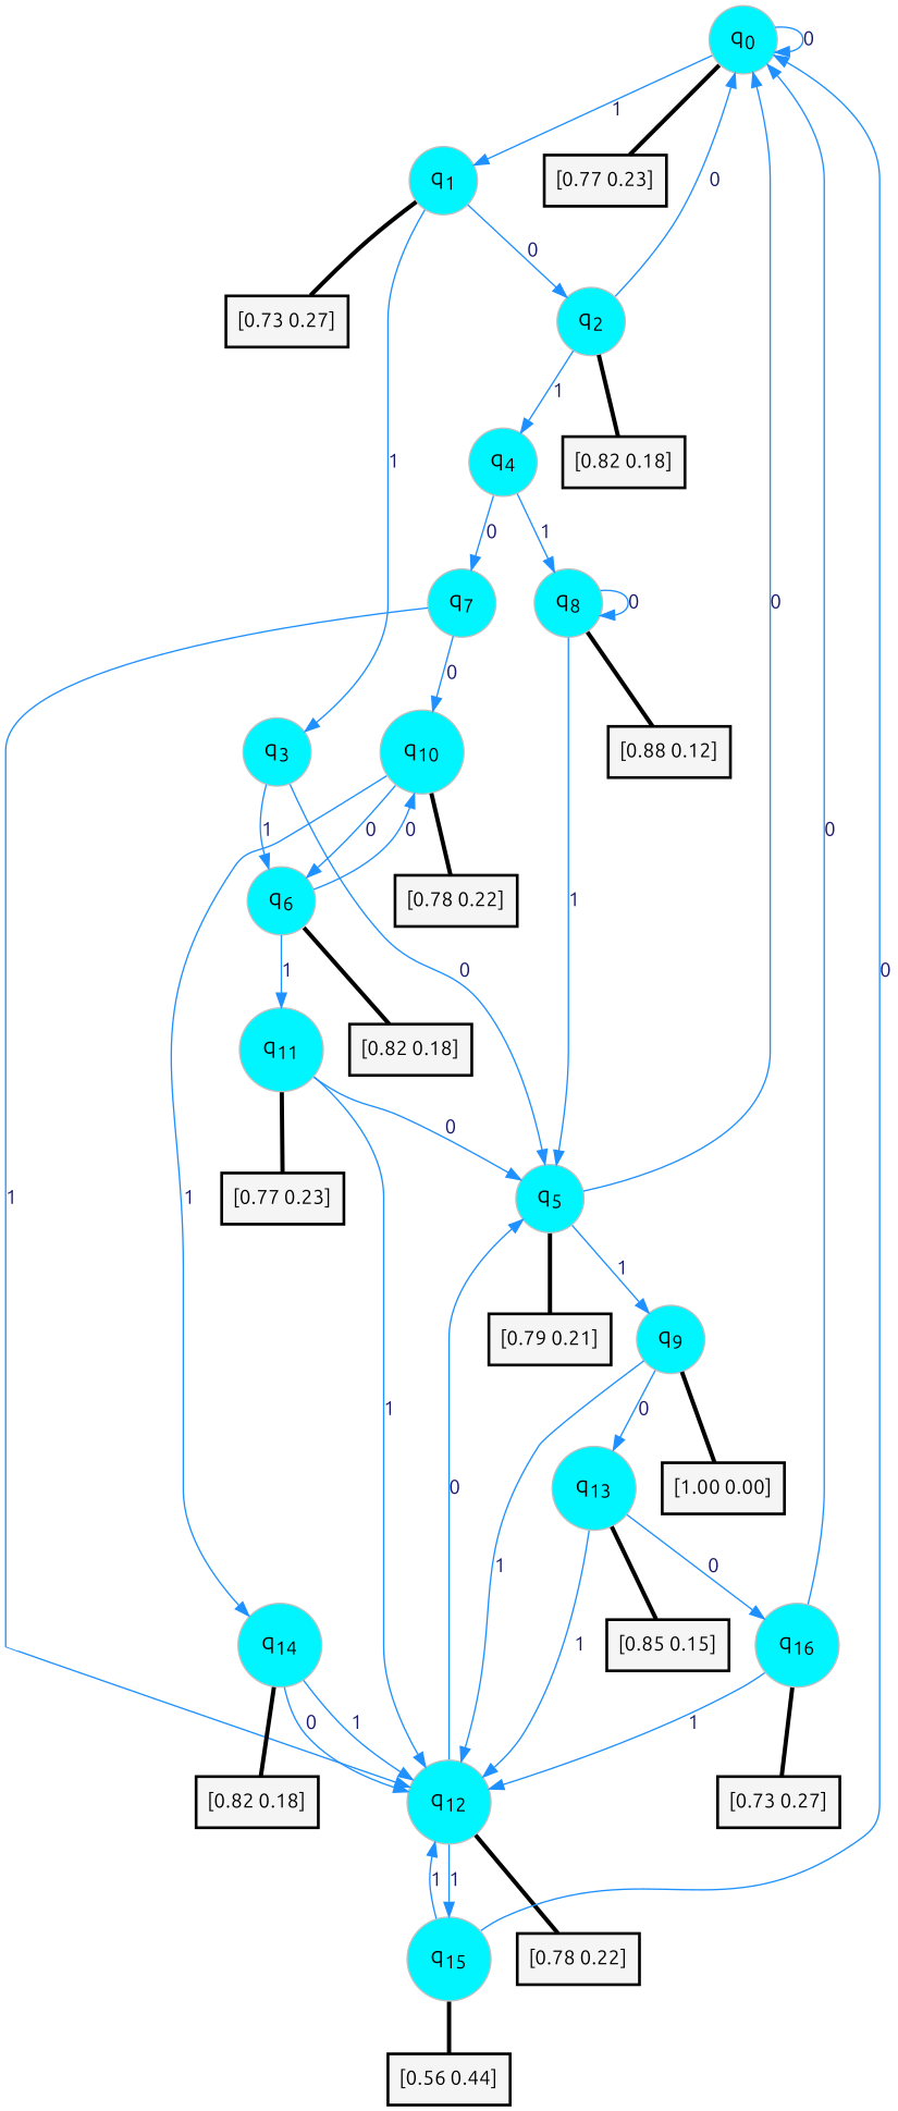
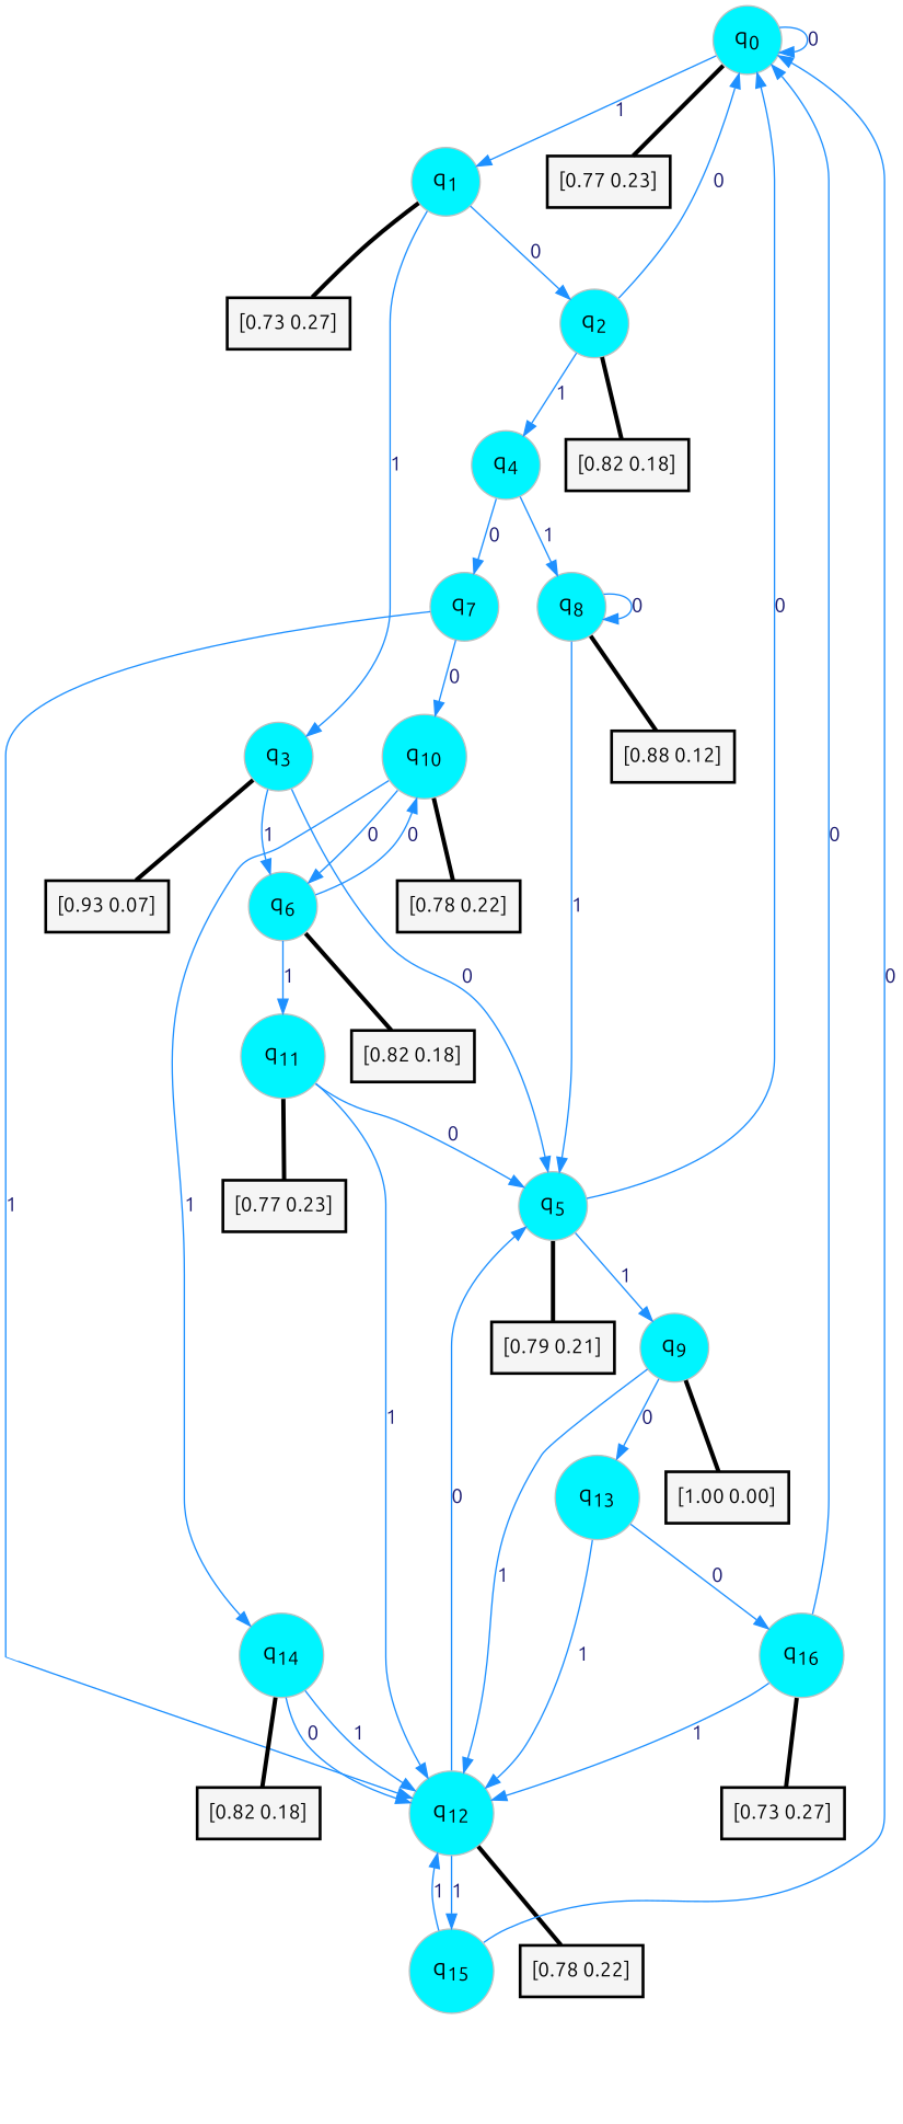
  digraph {
    fontname=Ubuntu
    rankdir=TD
    node [color=gray fillcolor=turquoise1 fontcolor=black fontname=Ubuntu fontsize=16 fontweight=bold shape=circle style=filled]
    edge [arrowsize=1 color=dodgerblue1 fontcolor=midnightblue fontname=Ubuntu fontweight=bold penwidth=1 style=solid weight=20]
    n1 [label=<q<SUB>0</SUB>>]
    n2 [label=<q<SUB>1</SUB>>]
    n3 [color=black fillcolor=whitesmoke fontsize=14 label="[0.77 0.23]" penwidth=2 shape=box]
    n4 [label=<q<SUB>2</SUB>>]
    n5 [label=<q<SUB>3</SUB>>]
    n6 [color=black fillcolor=whitesmoke fontsize=14 label="[0.73 0.27]" penwidth=2 shape=box]
    n7 [label=<q<SUB>4</SUB>>]
    n8 [color=black fillcolor=whitesmoke fontsize=14 label="[0.82 0.18]" penwidth=2 shape=box]
    n9 [label=<q<SUB>5</SUB>>]
    n10 [label=<q<SUB>6</SUB>>]
+   n11 [color=black fillcolor=whitesmoke fontsize=14 label="[0.93 0.07]" penwidth=2 shape=box]
    n12 [label=<q<SUB>7</SUB>>]
    n13 [label=<q<SUB>8</SUB>>]
    n14 [label=<q<SUB>9</SUB>>]
    n15 [color=black fillcolor=whitesmoke fontsize=14 label="[0.79 0.21]" penwidth=2 shape=box]
    n16 [label=<q<SUB>10</SUB>>]
    n17 [label=<q<SUB>11</SUB>>]
    n18 [color=black fillcolor=whitesmoke fontsize=14 label="[0.82 0.18]" penwidth=2 shape=box]
    n19 [label=<q<SUB>12</SUB>>]
    n20 [color=black fillcolor=whitesmoke fontsize=14 label="[0.88 0.12]" penwidth=2 shape=box]
    n21 [label=<q<SUB>13</SUB>>]
    n22 [color=black fillcolor=whitesmoke fontsize=14 label="[1.00 0.00]" penwidth=2 shape=box]
    n23 [label=<q<SUB>14</SUB>>]
    n24 [color=black fillcolor=whitesmoke fontsize=14 label="[0.78 0.22]" penwidth=2 shape=box]
    n25 [color=black fillcolor=whitesmoke fontsize=14 label="[0.77 0.23]" penwidth=2 shape=box]
    n26 [label=<q<SUB>15</SUB>>]
    n27 [color=black fillcolor=whitesmoke fontsize=14 label="[0.78 0.22]" penwidth=2 shape=box]
    n28 [label=<q<SUB>16</SUB>>]
-   n29 [color=black fillcolor=whitesmoke fontsize=14 label="[0.85 0.15]" penwidth=2 shape=box]
    n30 [color=black fillcolor=whitesmoke fontsize=14 label="[0.82 0.18]" penwidth=2 shape=box]
-   n31 [color=black fillcolor=whitesmoke fontsize=14 label="[0.56 0.44]" penwidth=2 shape=box]
    n32 [color=black fillcolor=whitesmoke fontsize=14 label="[0.73 0.27]" penwidth=2 shape=box]
    n1 -> n1 [label=0]
    n1 -> n2 [label=1]
    n1 -> n3 [arrowhead=none color=black penwidth=3]
    n2 -> n4 [label=0]
    n2 -> n5 [label=1]
    n2 -> n6 [arrowhead=none color=black penwidth=3]
    n4 -> n1 [label=0]
    n4 -> n7 [label=1]
    n4 -> n8 [arrowhead=none color=black penwidth=3]
    n5 -> n9 [label=0]
    n5 -> n10 [label=1]
+   n5 -> n11 [arrowhead=none color=black penwidth=3]
    n7 -> n12 [label=0]
    n7 -> n13 [label=1]
    n9 -> n1 [label=0]
    n9 -> n14 [label=1]
    n9 -> n15 [arrowhead=none color=black penwidth=3]
    n10 -> n16 [label=0]
    n10 -> n17 [label=1]
    n10 -> n18 [arrowhead=none color=black penwidth=3]
    n12 -> n16 [label=0]
    n12 -> n19 [label=1]
    n13 -> n9 [label=1]
    n13 -> n13 [label=0]
    n13 -> n20 [arrowhead=none color=black penwidth=3]
    n14 -> n19 [label=1]
    n14 -> n21 [label=0]
    n14 -> n22 [arrowhead=none color=black penwidth=3]
    n16 -> n10 [label=0]
    n16 -> n23 [label=1]
    n16 -> n24 [arrowhead=none color=black penwidth=3]
    n17 -> n9 [label=0]
    n17 -> n19 [label=1]
    n17 -> n25 [arrowhead=none color=black penwidth=3]
    n19 -> n9 [label=0]
    n19 -> n26 [label=1]
    n19 -> n27 [arrowhead=none color=black penwidth=3]
    n21 -> n19 [label=1]
    n21 -> n28 [label=0]
-   n21 -> n29 [arrowhead=none color=black penwidth=3]
    n23 -> n19 [label=0]
    n23 -> n19 [label=1]
    n23 -> n30 [arrowhead=none color=black penwidth=3]
    n26 -> n1 [label=0]
    n26 -> n19 [label=1]
-   n26 -> n31 [arrowhead=none color=black penwidth=3]
    n28 -> n1 [label=0]
    n28 -> n19 [label=1]
    n28 -> n32 [arrowhead=none color=black penwidth=3]
  }
